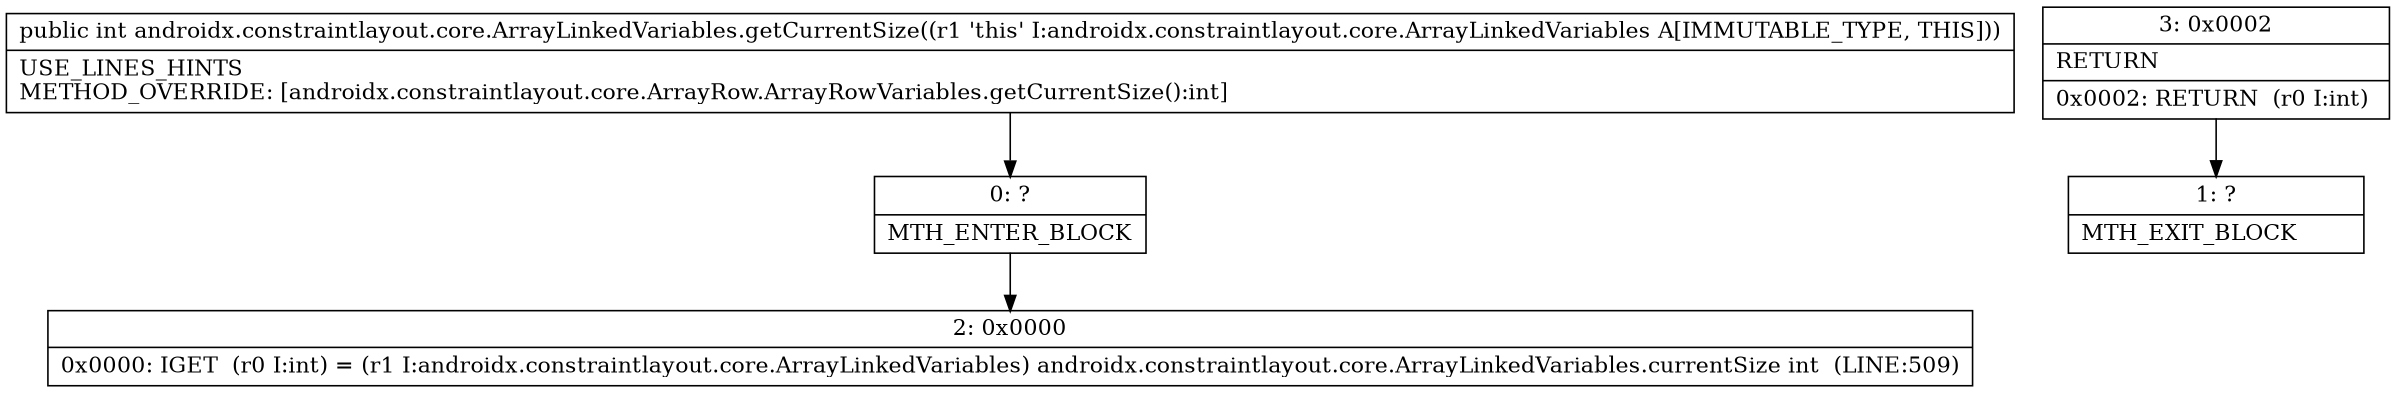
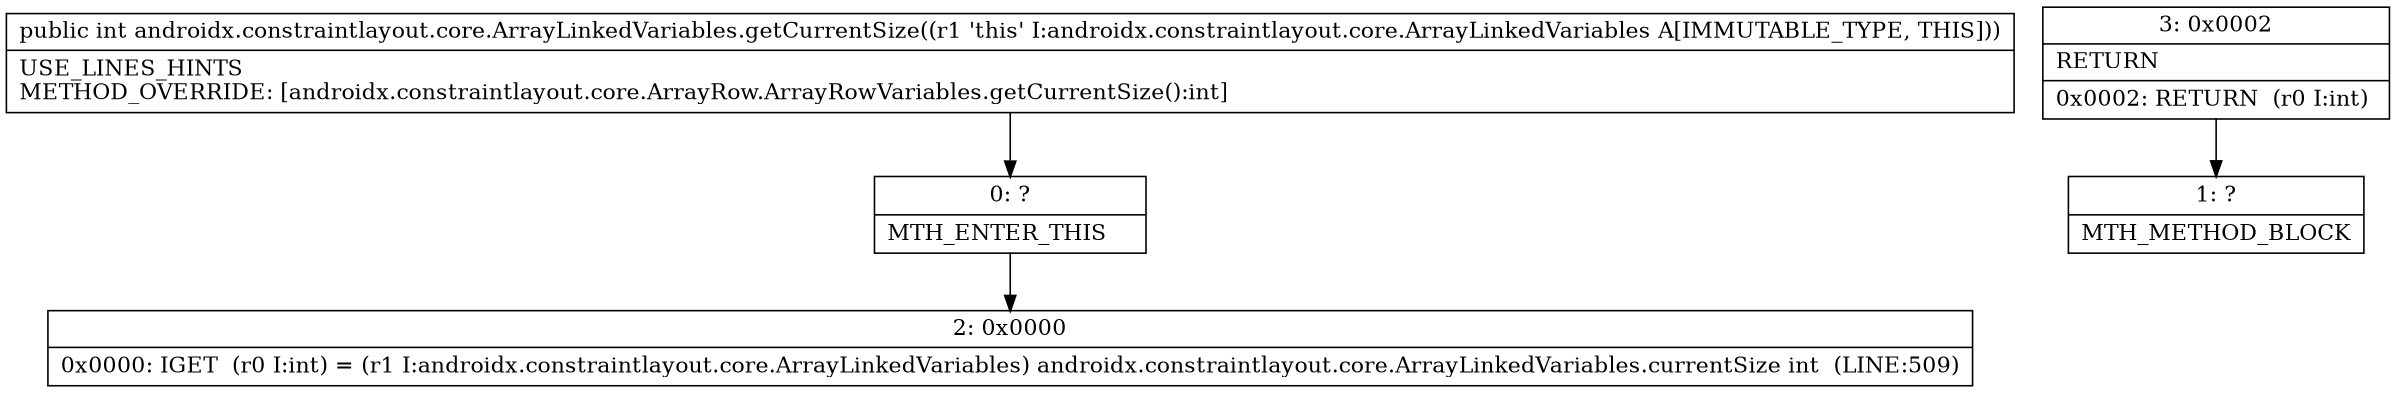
  digraph {
    node [shape=record]
-   n1 [label="{0\:\ ?|MTH_ENTER_BLOCK\l}"]
+   n1 [label="{0\:\ ?|MTH_ENTER_THIS\l}"]
    n2 [label="{2\:\ 0x0000|0x0000: IGET  (r0 I:int) = (r1 I:androidx.constraintlayout.core.ArrayLinkedVariables) androidx.constraintlayout.core.ArrayLinkedVariables.currentSize int  (LINE:509)\l}"]
    n3 [label="{3\:\ 0x0002|RETURN\l|0x0002: RETURN  (r0 I:int) \l}"]
-   n4 [label="{1\:\ ?|MTH_EXIT_BLOCK\l}"]
+   n4 [label="{1\:\ ?|MTH_METHOD_BLOCK\l}"]
    n5 [label="{public int androidx.constraintlayout.core.ArrayLinkedVariables.getCurrentSize((r1 'this' I:androidx.constraintlayout.core.ArrayLinkedVariables A[IMMUTABLE_TYPE, THIS]))  | USE_LINES_HINTS\lMETHOD_OVERRIDE: [androidx.constraintlayout.core.ArrayRow.ArrayRowVariables.getCurrentSize():int]\l}"]
    n1 -> n2
    n3 -> n4
    n5 -> n1
  }
